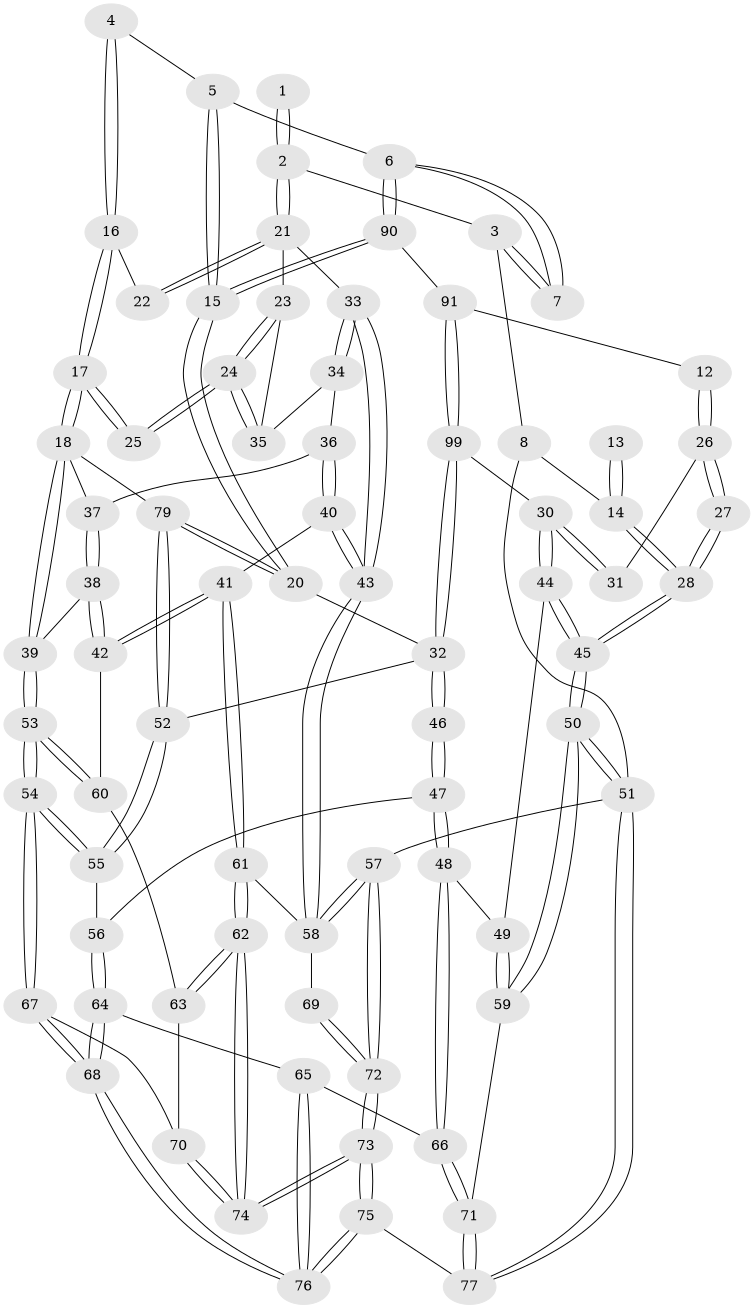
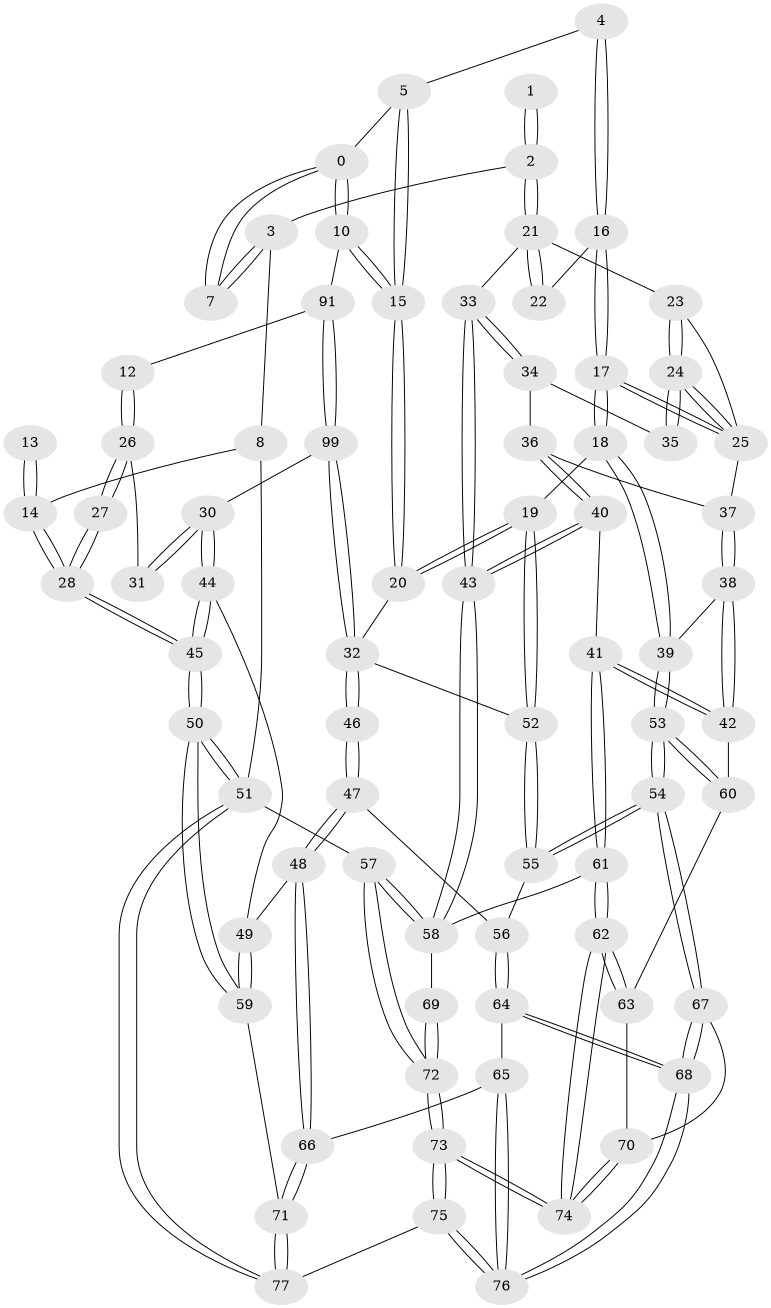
  graph {
    node [color=gray90 style=filled]
    1
    2
    3
    21
    4
    5
    16
    7
    8
    22
    33
    23
    57
    58
    72
    14
    51
-   6
+   6 [label=0]
    15
    17
-   10 [label=90]
+   10
    20
    n23 [label=91]
    28
    77
    13
    12
    n28 [label=99]
    26
    32
    30
    27
    31
    45
    18
    25
-   19 [label=79]
+   19
    39
    37
    52
    53
    55
    46
    34
    43
    24
    35
    38
    50
    44
    49
    47
    36
    40
    41
    42
    60
    54
    61
    62
    63
    69
    59
    48
    56
    66
    64
    71
    67
    70
    68
    65
    73
    74
    76
    75
    1 -- 2
    1 -- 2
    2 -- 3
    2 -- 21
    2 -- 21
    3 -- 7
    3 -- 7
    3 -- 8
    21 -- 22
    21 -- 22
    21 -- 33
    21 -- 23
    4 -- 5
    4 -- 16
    4 -- 16
    5 -- 6
    5 -- 15
    5 -- 15
    16 -- 22
    16 -- 17
    16 -- 17
    8 -- 14
    8 -- 51
    33 -- 34
    33 -- 34
    33 -- 43
    33 -- 43
    23 -- 24
    23 -- 24
-   23 -- 35
+   23 -- 25
    57 -- 58
    57 -- 58
    57 -- 72
    57 -- 72
    58 -- 69
    72 -- 73
    72 -- 73
    14 -- 28
    14 -- 28
    51 -- 57
    51 -- 77
    51 -- 77
    6 -- 7
    6 -- 7
    6 -- 10
    6 -- 10
    15 -- 20
    15 -- 20
    17 -- 18
    17 -- 18
    17 -- 25
    17 -- 25
    10 -- 15
    10 -- 15
    10 -- n23
    20 -- 32
    n23 -- 12
    n23 -- n28
    n23 -- n28
    28 -- 45
    28 -- 45
    13 -- 14
    13 -- 14
    12 -- 26
    12 -- 26
    n28 -- 32
    n28 -- 32
    n28 -- 30
    26 -- 27
    26 -- 27
    26 -- 31
    32 -- 52
    32 -- 46
    32 -- 46
    30 -- 31
    30 -- 31
    30 -- 44
    30 -- 44
    27 -- 28
    27 -- 28
    45 -- 50
    45 -- 50
    18 -- 19
    18 -- 39
    18 -- 39
-   18 -- 37
+   25 -- 37
    19 -- 20
    19 -- 20
    19 -- 52
    19 -- 52
    39 -- 53
    39 -- 53
    37 -- 38
    37 -- 38
    52 -- 55
    52 -- 55
    53 -- 60
    53 -- 60
    53 -- 54
    53 -- 54
    55 -- 56
    46 -- 47
    46 -- 47
    34 -- 35
    34 -- 36
    43 -- 58
    43 -- 58
    24 -- 25
    24 -- 25
    24 -- 35
    24 -- 35
    38 -- 39
    38 -- 42
    38 -- 42
    50 -- 51
    50 -- 51
    50 -- 59
    50 -- 59
    44 -- 45
    44 -- 45
    44 -- 49
    49 -- 59
    49 -- 59
    47 -- 48
    47 -- 48
    47 -- 56
    36 -- 37
    36 -- 40
    36 -- 40
    40 -- 43
    40 -- 43
    40 -- 41
    41 -- 42
    41 -- 42
    41 -- 61
    41 -- 61
    42 -- 60
    60 -- 63
    54 -- 55
    54 -- 55
    54 -- 67
    54 -- 67
    61 -- 58
    61 -- 62
    61 -- 62
    62 -- 63
    62 -- 63
    62 -- 74
    62 -- 74
    63 -- 70
    69 -- 72
    69 -- 72
    59 -- 71
    48 -- 49
    48 -- 66
    48 -- 66
    56 -- 64
    56 -- 64
    66 -- 71
    66 -- 71
    64 -- 68
    64 -- 68
    64 -- 65
    71 -- 77
    71 -- 77
    67 -- 70
    67 -- 68
    67 -- 68
    70 -- 74
    70 -- 74
    68 -- 76
    68 -- 76
    65 -- 66
    65 -- 76
    65 -- 76
    73 -- 74
    73 -- 74
    73 -- 75
    73 -- 75
    75 -- 77
    75 -- 76
    75 -- 76
  }
